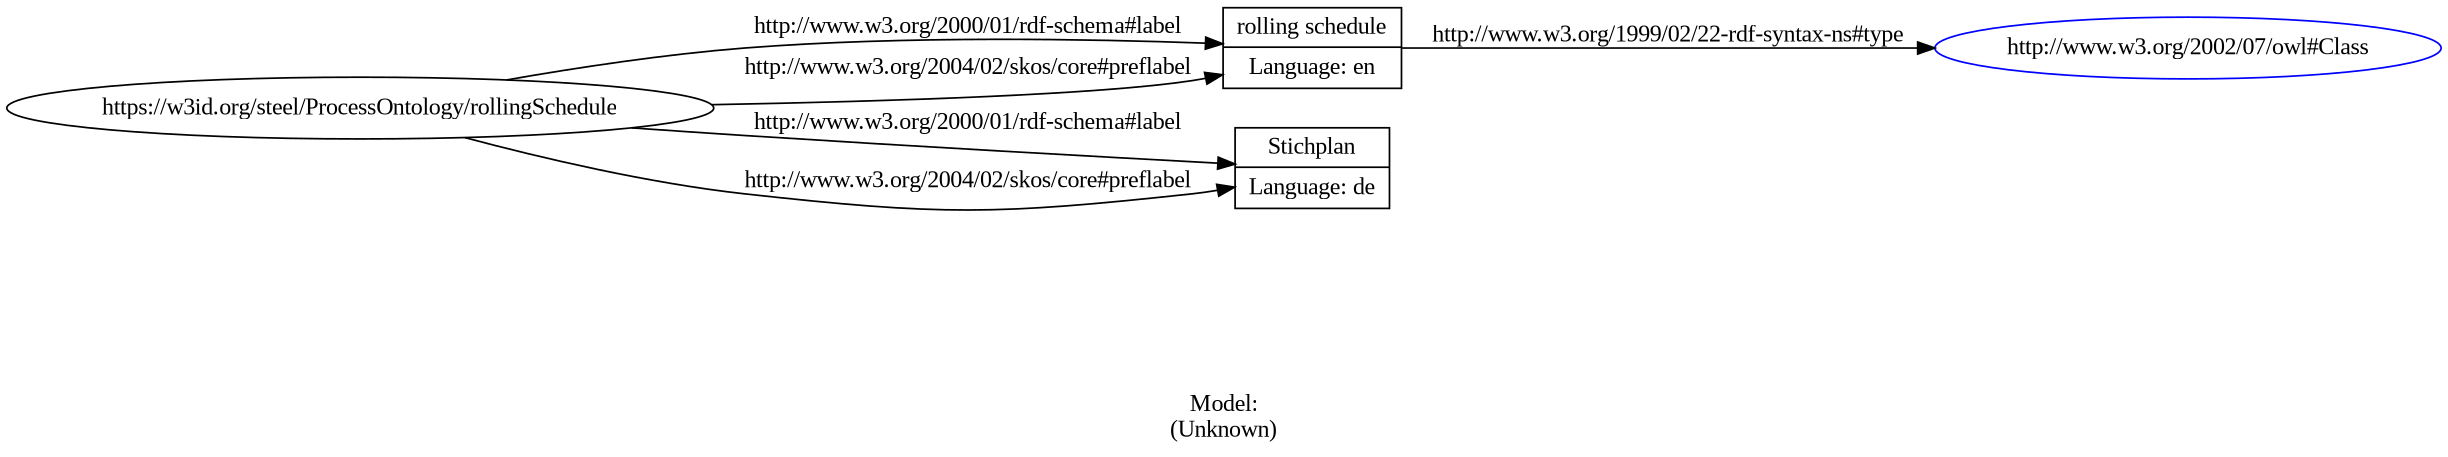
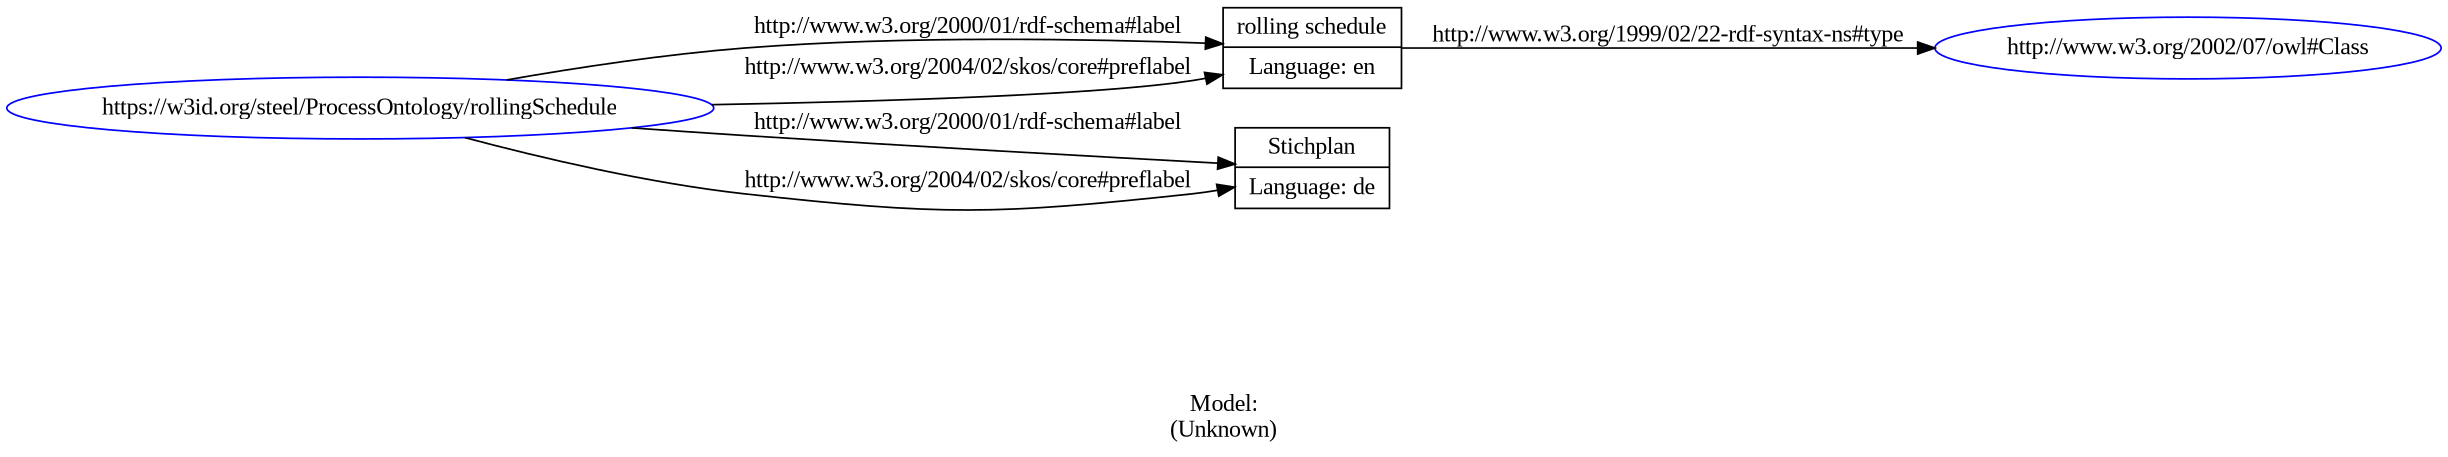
  digraph {
    fontname="Liberation Serif"
    label="\n\nModel:\n(Unknown)"
    rankdir=LR
    node [fontname="Liberation Serif" shape=ellipse]
    edge [fontname="Liberation Serif"]
-   n1 [color=black label="https://w3id.org/steel/ProcessOntology/rollingSchedule"]
+   n1 [color=blue label="https://w3id.org/steel/ProcessOntology/rollingSchedule"]
    n2 [label="rolling schedule|Language: en" shape=record]
    n3 [label="Stichplan|Language: de" shape=record]
    n4 [color=blue label="http://www.w3.org/2002/07/owl#Class"]
    n1 -> n2 [label="http://www.w3.org/2000/01/rdf-schema#label"]
    n1 -> n2 [label="http://www.w3.org/2004/02/skos/core#preflabel"]
    n1 -> n3 [label="http://www.w3.org/2000/01/rdf-schema#label"]
    n1 -> n3 [label="http://www.w3.org/2004/02/skos/core#preflabel"]
    n2 -> n4 [label="http://www.w3.org/1999/02/22-rdf-syntax-ns#type"]
  }
